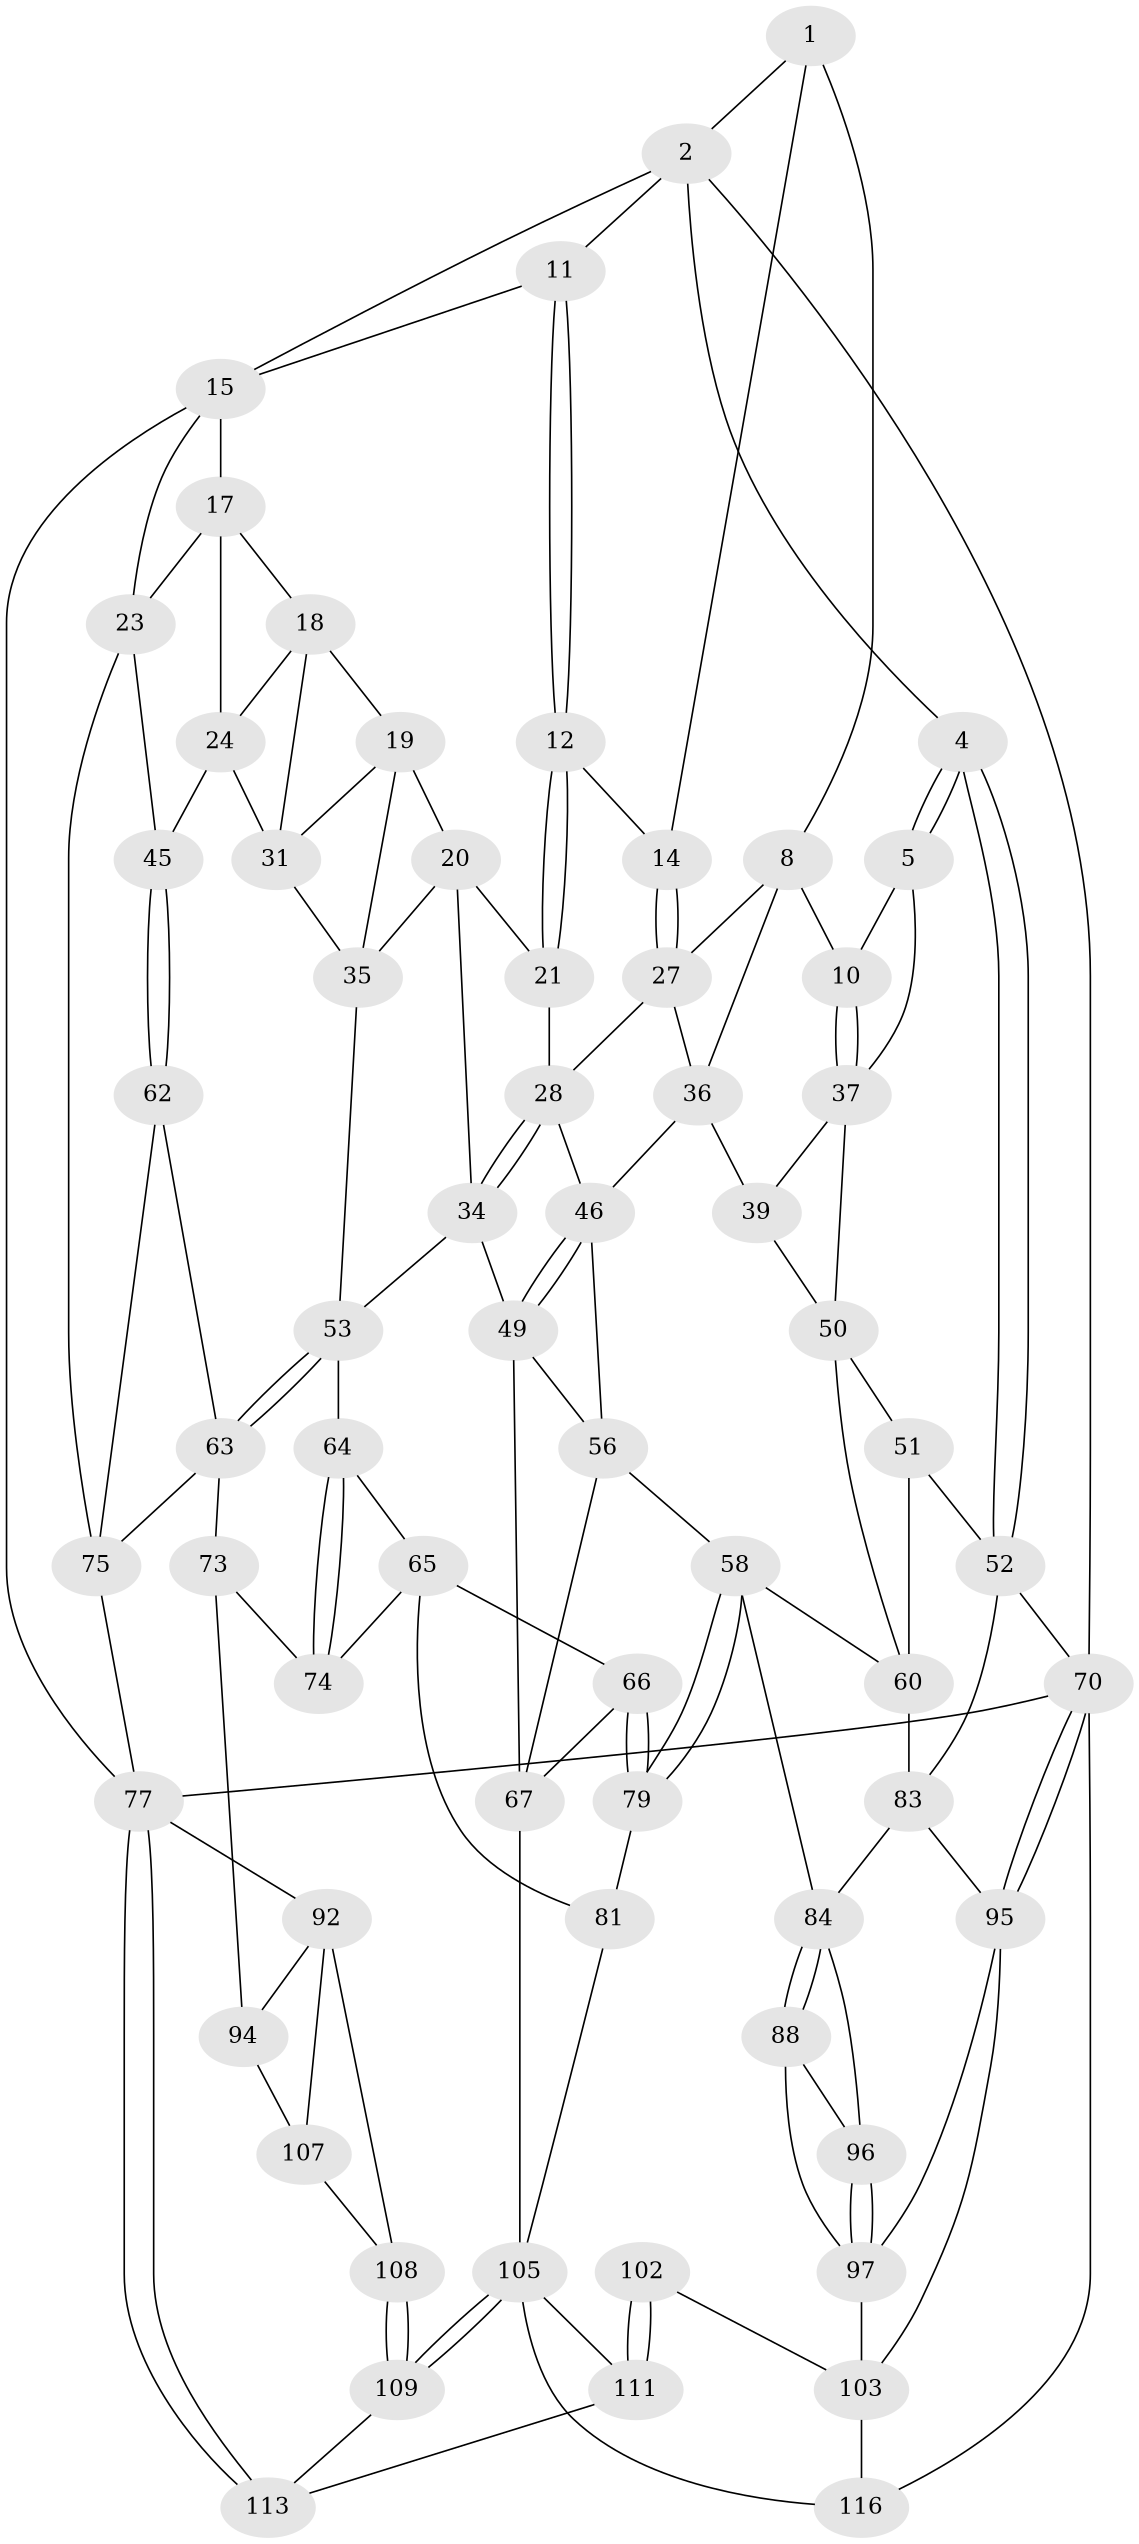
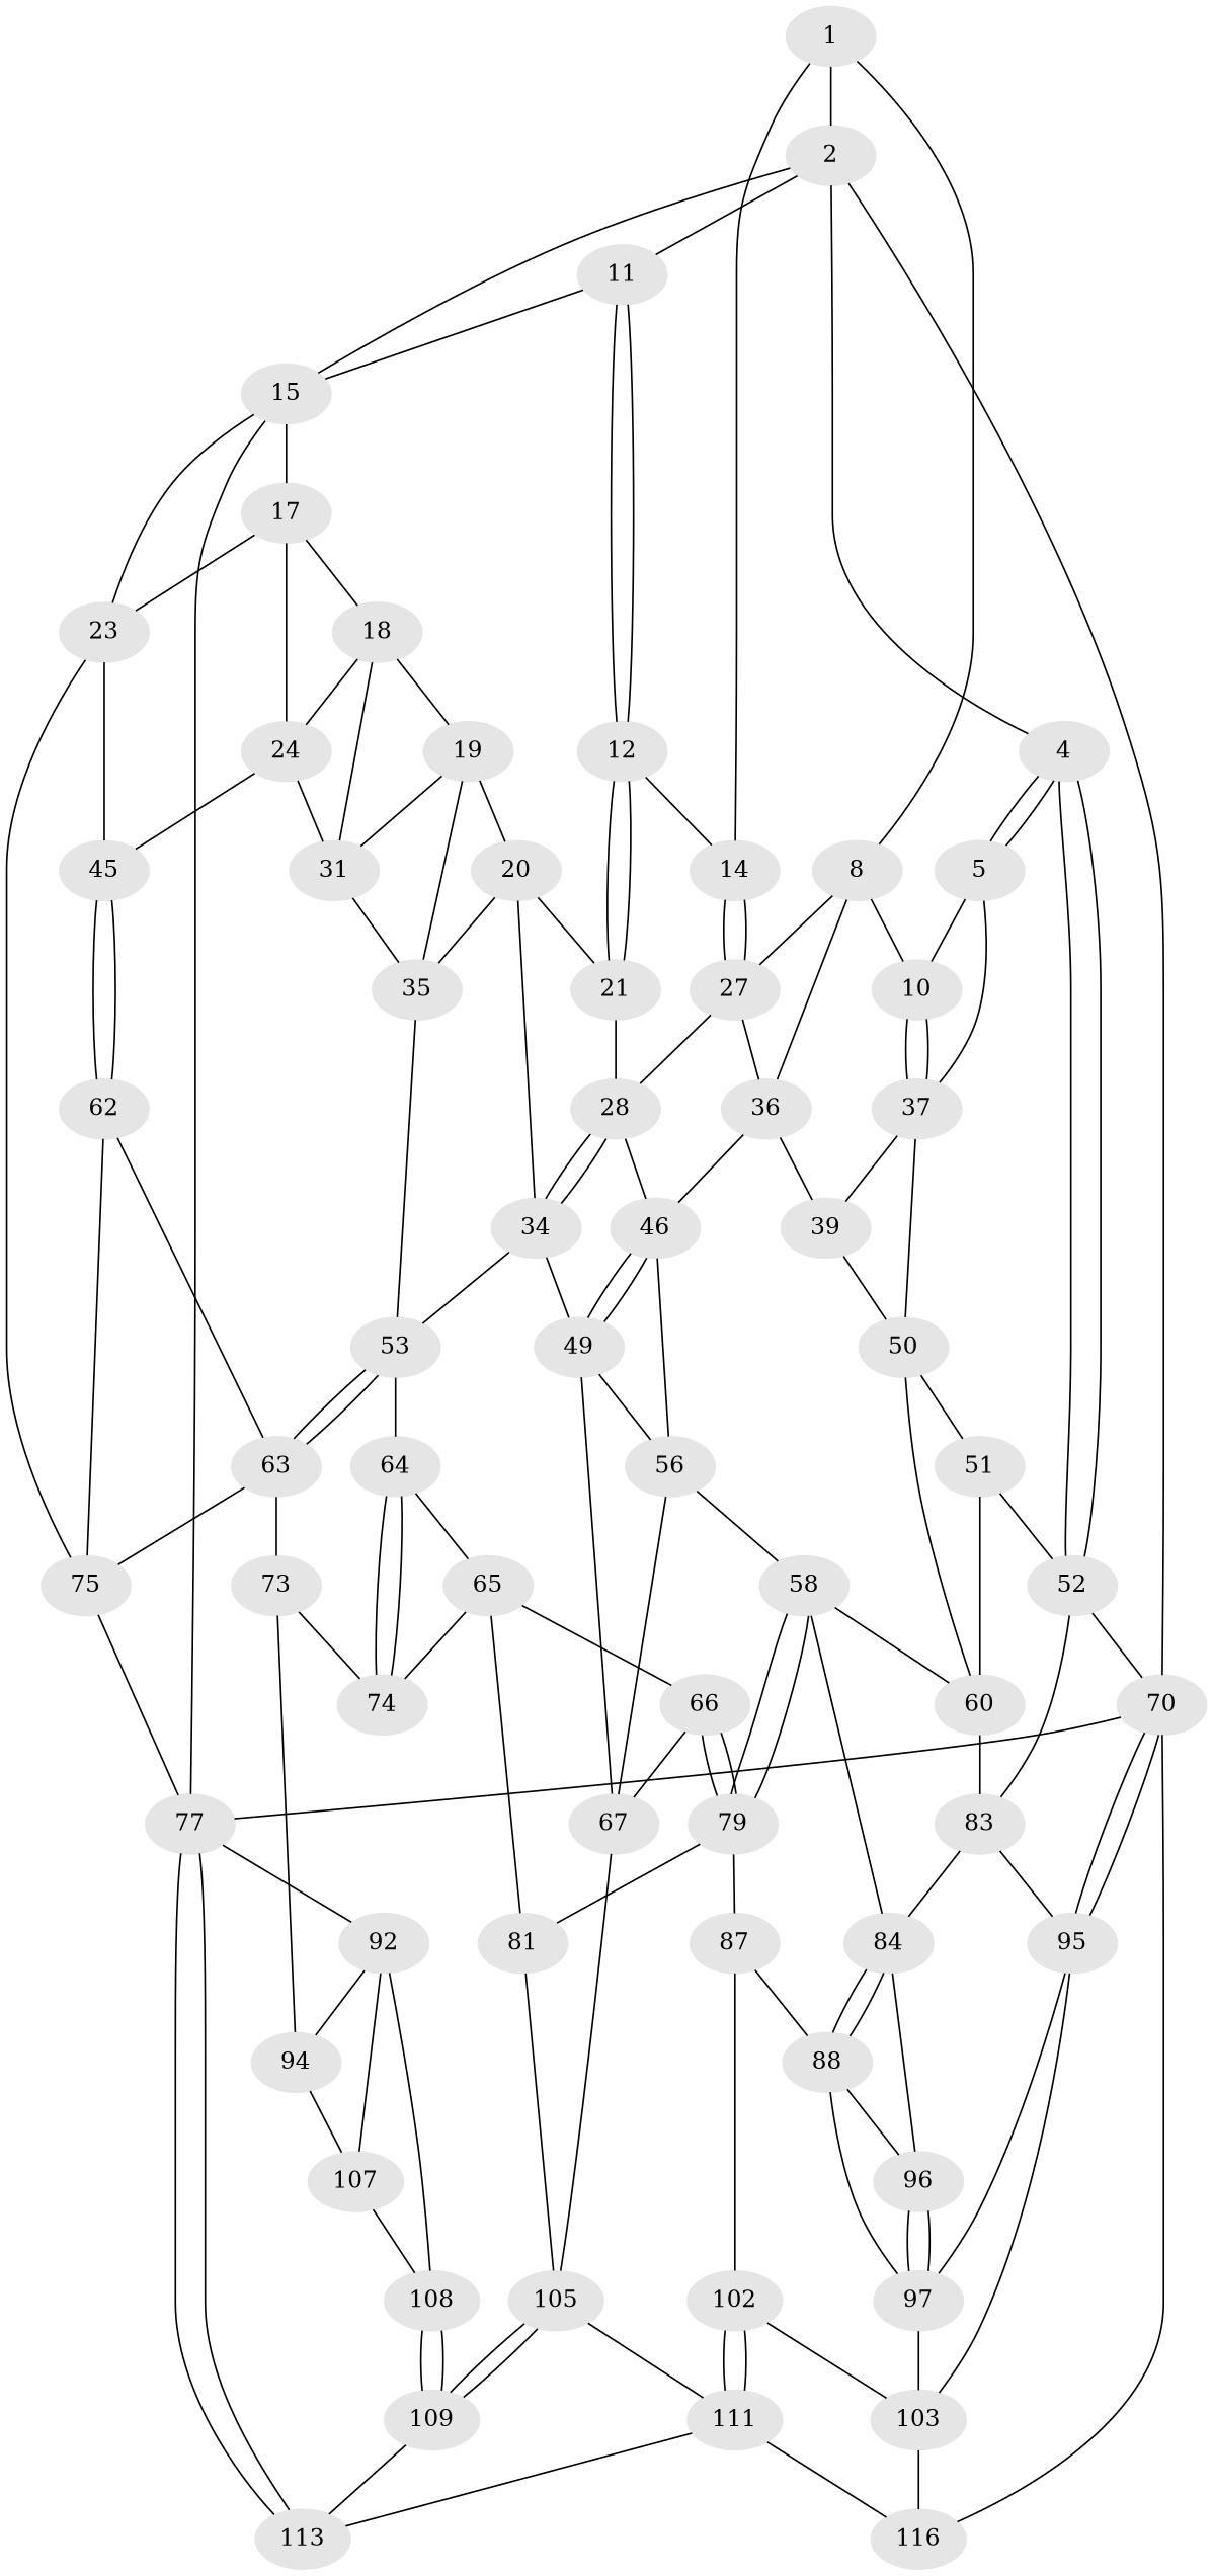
  graph {
    node [color=gray90 style=filled]
    1 [super="+7"]
    2 [super="+3"]
    8 [super="+9"]
    14
    4
    11
    15 [super="+16"]
    70 [super="+71"]
    10
    27 [super="+30"]
    36 [super="+38"]
    5 [super="+6"]
    52 [super="+69"]
    12 [super="+13"]
    17 [super="+22"]
    23 [super="+44"]
    77 [super="+78"]
    95 [super="+98"]
    116
    37 [super="+40"]
    83 [super="+86"]
    39
    50 [super="+55"]
    28 [super="+29"]
    46 [super="+47"]
    21 [super="+26"]
    18 [super="+25"]
    24 [super="+43"]
    45
    75 [super="+76"]
    92 [super="+93"]
    113
    19 [super="+32"]
    31 [super="+41"]
    20 [super="+33"]
    35 [super="+42"]
    34 [super="+48"]
    53 [super="+54"]
    49 [super="+61"]
    62
    56 [super="+57"]
    67
    63 [super="+72"]
    64
    51
    60 [super="+68"]
    58 [super="+59"]
    105 [super="+106"]
    84 [super="+85"]
    73 [super="+89"]
    65 [super="+80"]
    74
    79 [super="+82"]
    81 [super="+91"]
+   87 [super="+101"]
    88 [super="+99"]
    96
    94 [super="+100"]
    66
    97 [super="+104"]
    103 [super="+115"]
    107
    108 [super="+110"]
    102
    111 [super="+114"]
    109 [super="+112"]
    1 -- 2
    1 -- 8
    1 -- 14
    2 -- 4
    2 -- 11
    2 -- 15
    2 -- 70
    8 -- 10
    8 -- 27
    8 -- 36
    14 -- 27
    14 -- 27
    4 -- 5
    4 -- 5
    4 -- 52
    4 -- 52
    11 -- 15
    11 -- 12
    11 -- 12
    15 -- 17
    15 -- 23
    15 -- 77
    70 -- 77
    70 -- 95
    70 -- 95
    70 -- 116
    10 -- 37
    10 -- 37
    27 -- 36
    27 -- 28
    36 -- 39
    36 -- 46
    5 -- 10
    5 -- 37
    52 -- 70
    52 -- 83
    12 -- 14
    12 -- 21 [weight=2]
    12 -- 21
    17 -- 23
    17 -- 18
    17 -- 24
    23 -- 45
    23 -- 75
    77 -- 92
    77 -- 113
    77 -- 113
    95 -- 97
    95 -- 103
    37 -- 39
    37 -- 50
    83 -- 95
    83 -- 84
    39 -- 50
    50 -- 51
    50 -- 60
    28 -- 46
    28 -- 34
    28 -- 34
    46 -- 49
    46 -- 49
    46 -- 56
    21 -- 28
    18 -- 24
    18 -- 19
    18 -- 31
    24 -- 45
    24 -- 31
    45 -- 62
    45 -- 62
    75 -- 77
    92 -- 94
    92 -- 107
    92 -- 108
    19 -- 31
    19 -- 20
    19 -- 35
    31 -- 35
    20 -- 21
    20 -- 35
    20 -- 34
    35 -- 53
    34 -- 53
    34 -- 49
    53 -- 63
    53 -- 63
    53 -- 64
    49 -- 56
    49 -- 67
    62 -- 75
    62 -- 63
    56 -- 67
    56 -- 58
    67 -- 105
    63 -- 75
    63 -- 73
    64 -- 65
    64 -- 74
    64 -- 74
    51 -- 52
    51 -- 60
    60 -- 83
    58 -- 60
    58 -- 84
    58 -- 79
    58 -- 79
    105 -- 111
    105 -- 109
    105 -- 109
    84 -- 88
    84 -- 88
    84 -- 96
    73 -- 74
    73 -- 94
    65 -- 74
    65 -- 81
    65 -- 66
    79 -- 81
+   79 -- 87
    81 -- 105
+   87 -- 88
+   87 -- 102
    88 -- 96
    88 -- 97
    96 -- 97
    96 -- 97
    94 -- 107
    66 -- 67
    66 -- 79
    66 -- 79
    97 -- 103
    103 -- 116
    107 -- 108
    108 -- 109 [weight=2]
    108 -- 109
    102 -- 103
    102 -- 111
    102 -- 111
-   105 -- 116
+   111 -- 116
    111 -- 113
    109 -- 113
  }
